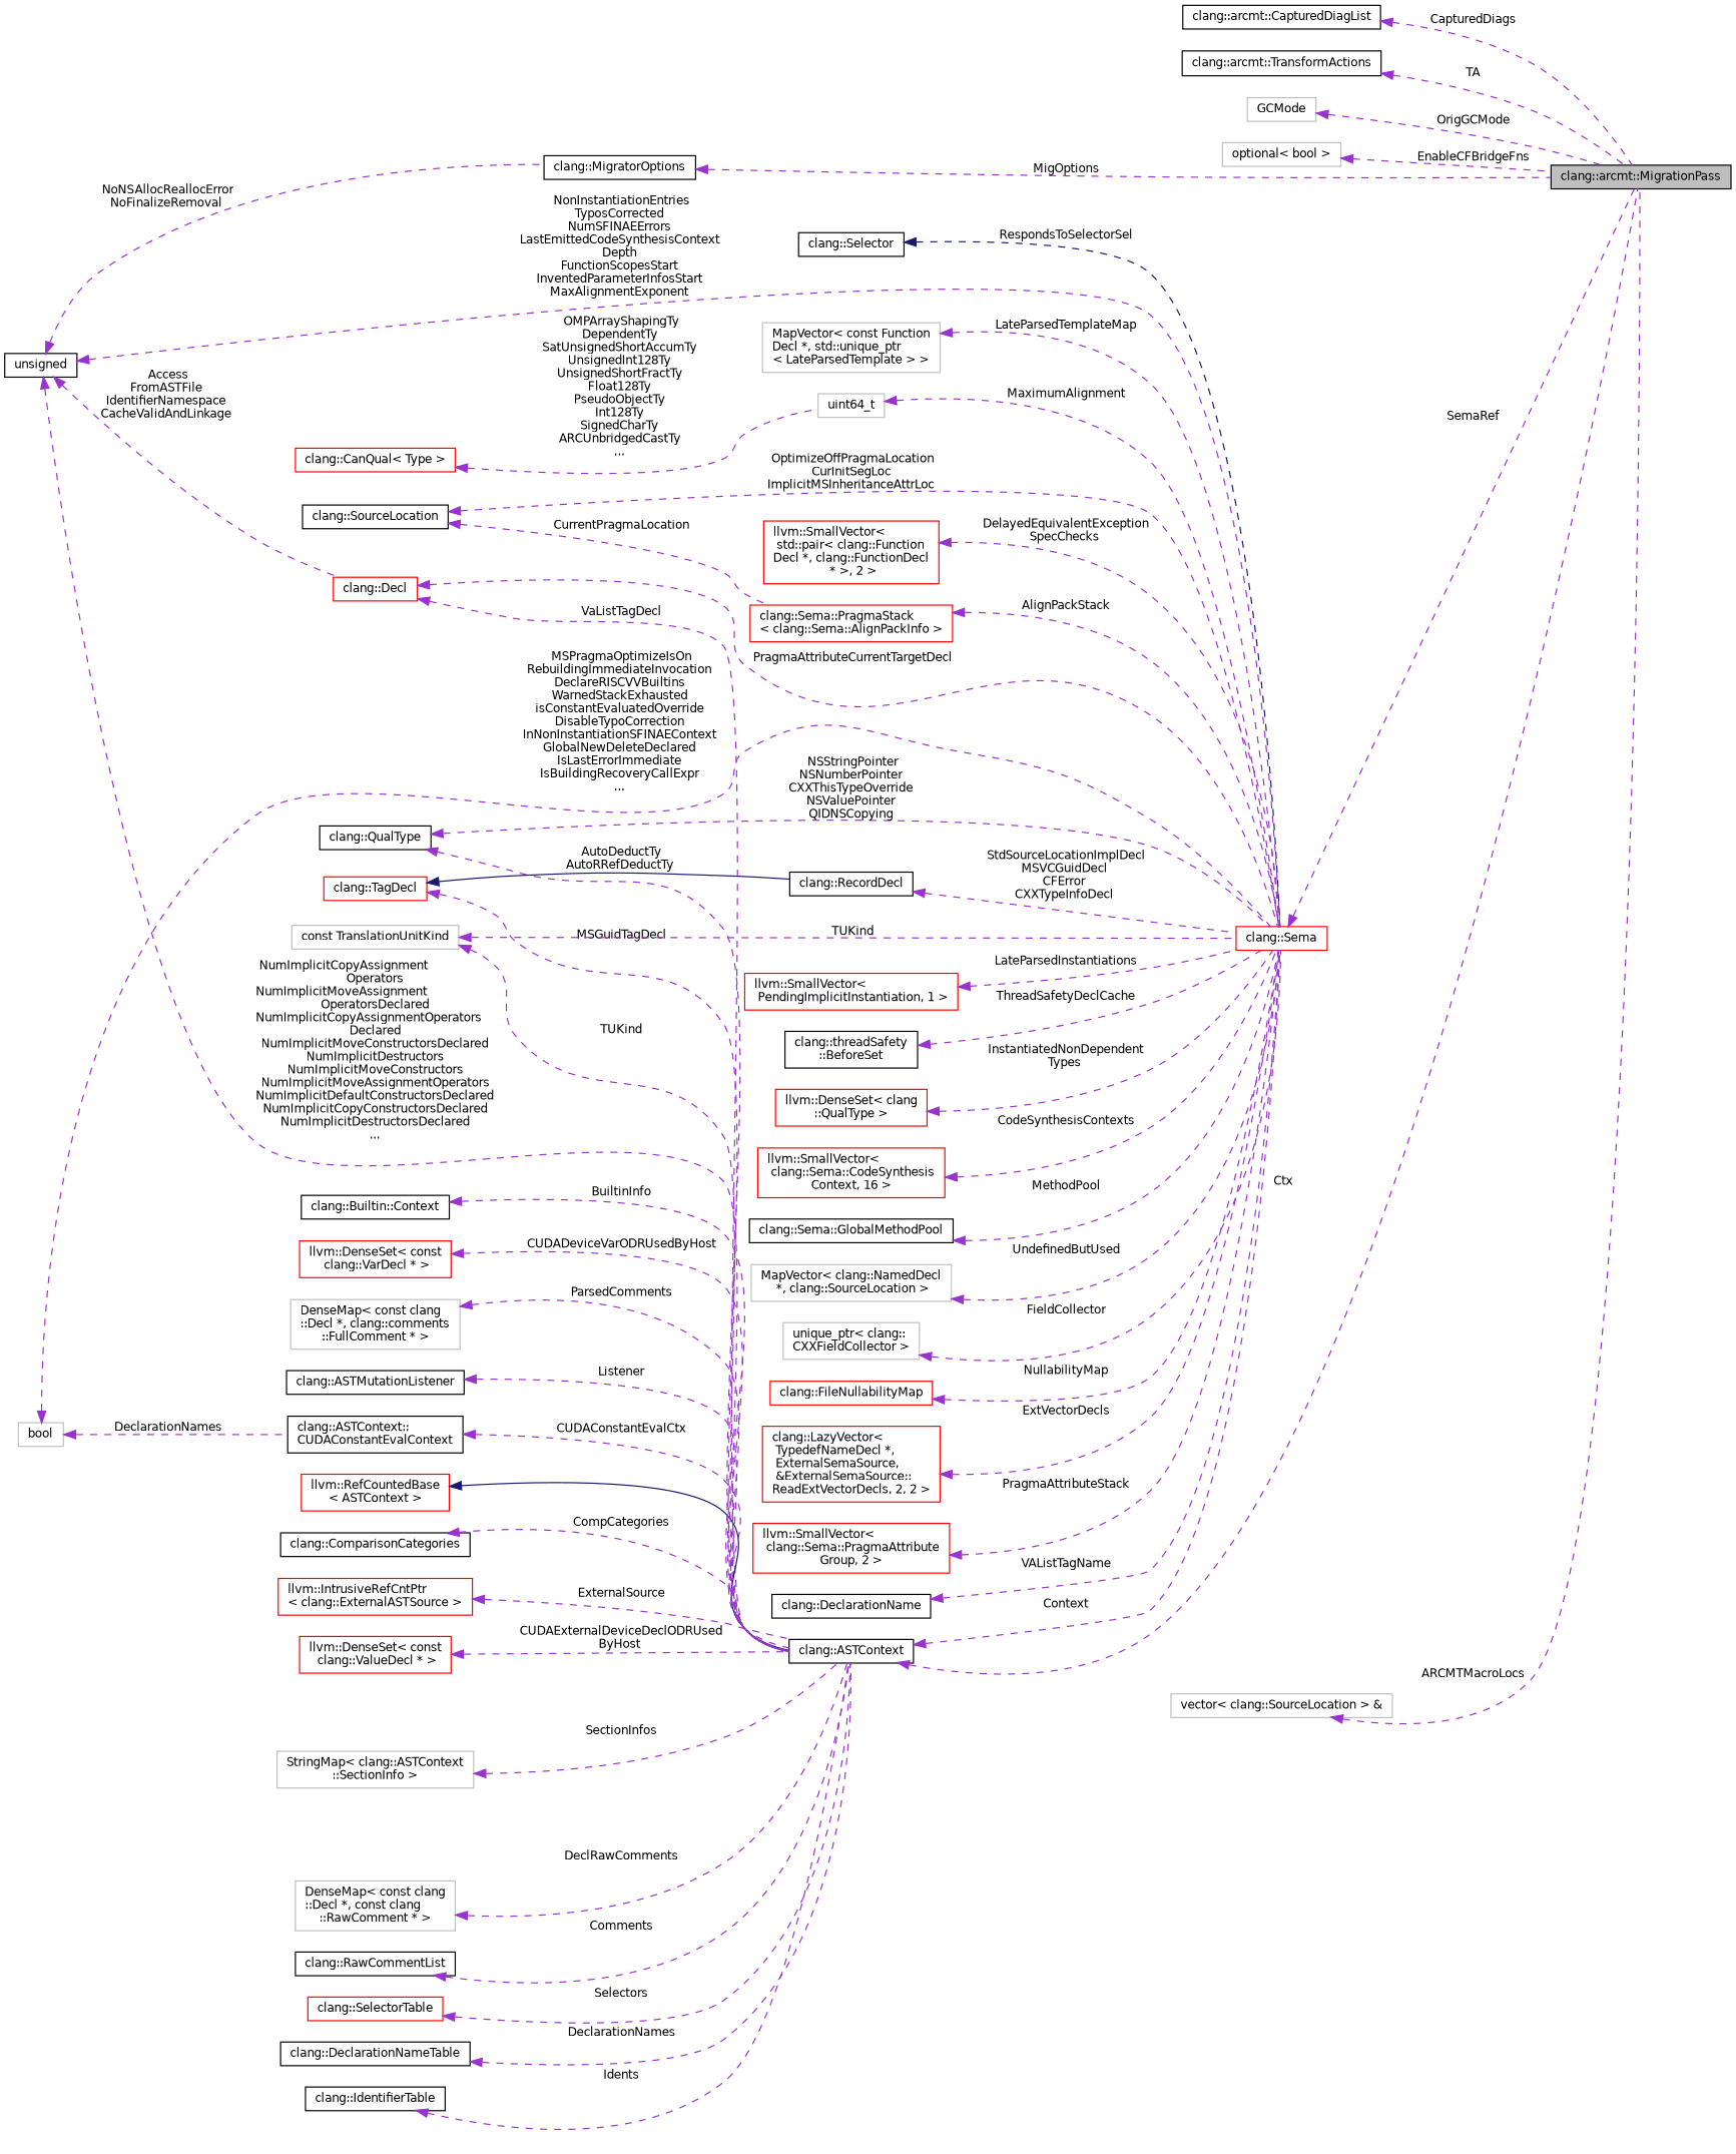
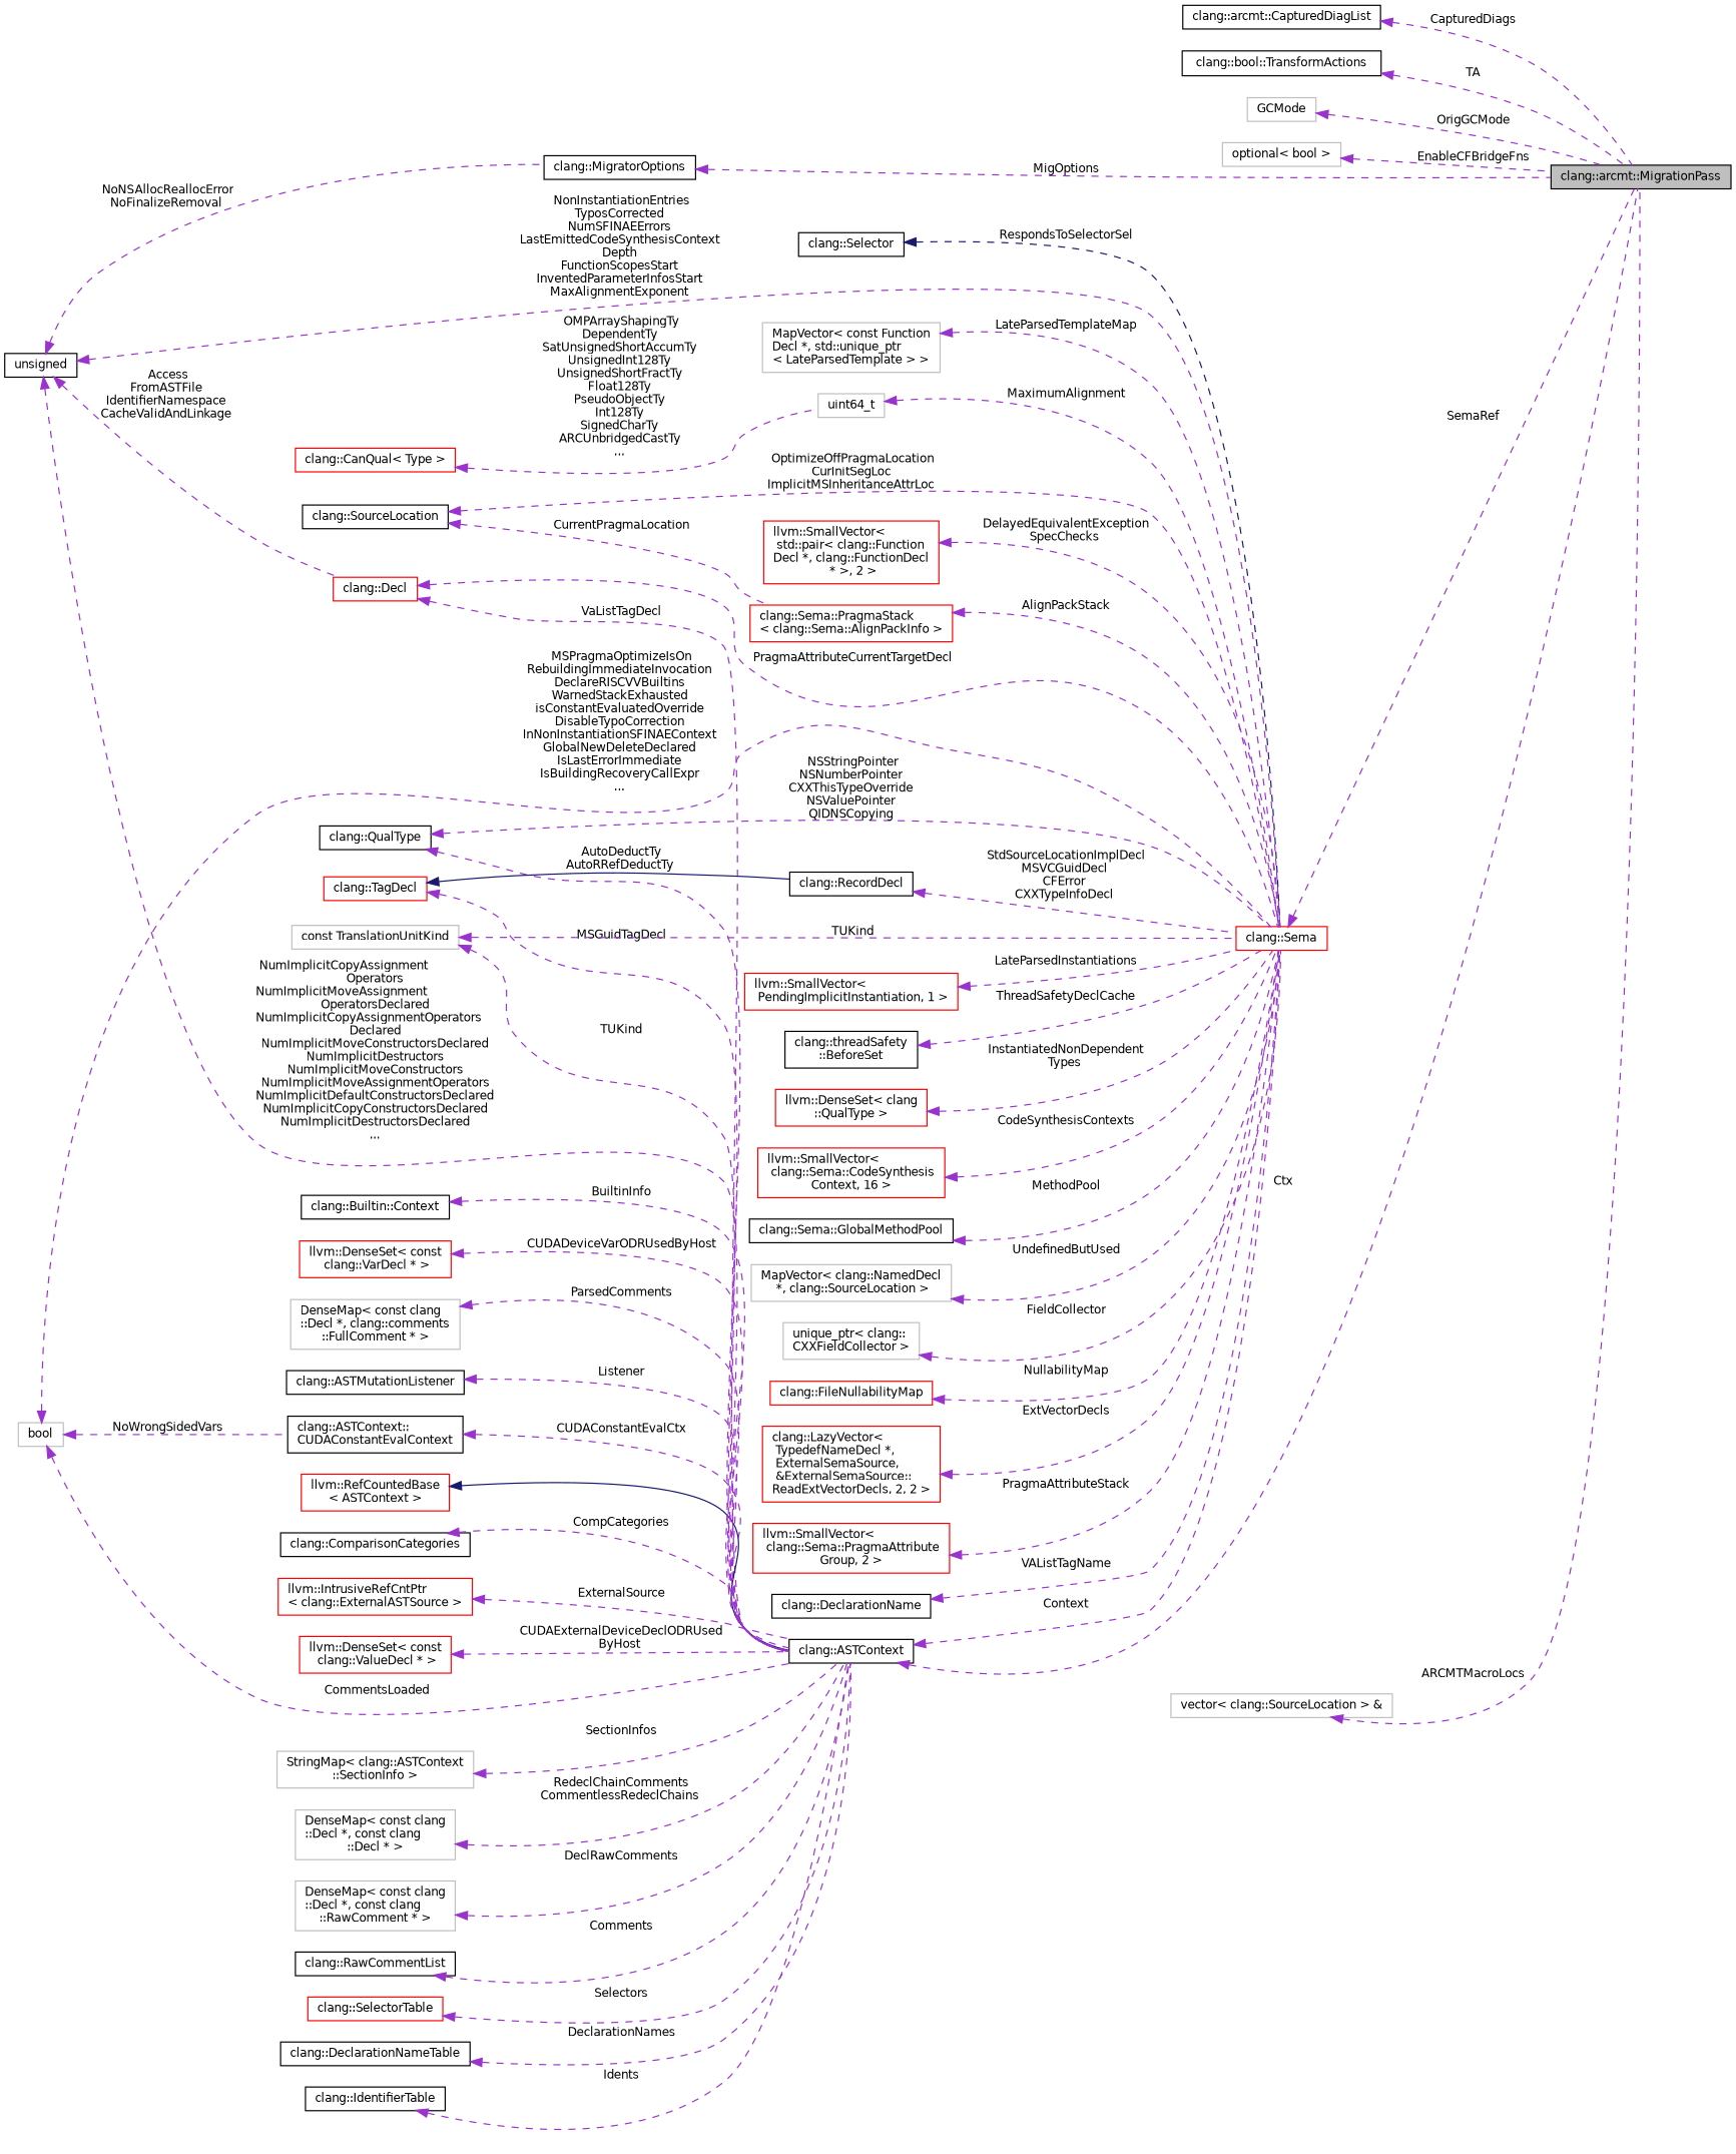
  digraph {
    rankdir=LR
    node [color=black fontname=Helvetica fontsize=10 shape=record]
    edge [color=darkorchid3 dir=back fontname=Helvetica fontsize=10 labelfontname=Helvetica labelfontsize=10 style=dashed]
    n1 [fillcolor=grey75 fontcolor=black height=0.2 label="clang::arcmt::MigrationPass" style=filled width=0.4]
    n2 [height=0.2 label="clang::arcmt::CapturedDiagList" width=0.4]
-   n3 [height=0.2 label="clang::arcmt::TransformActions" width=0.4]
+   n3 [height=0.2 label="clang::bool::TransformActions" width=0.4]
    n4 [color=grey75 height=0.2 label=GCMode width=0.4]
    n5 [color=grey75 height=0.2 label="optional\< bool \>" width=0.4]
    n6 [height=0.2 label="clang::MigratorOptions" width=0.4]
    n7 [height=0.2 label=unsigned width=0.4]
    n8 [height=0.2 label="clang::ASTContext" width=0.4]
    n9 [color=red height=0.2 label="clang::Decl" width=0.4]
    n10 [color=red height=0.2 label="clang::Sema" width=0.4]
    n11 [color=red height=0.2 label="llvm::RefCountedBase\l\< ASTContext \>" width=0.4]
    n12 [height=0.2 label="clang::ComparisonCategories" width=0.4]
    n13 [color=red height=0.2 label="llvm::IntrusiveRefCntPtr\l\< clang::ExternalASTSource \>" width=0.4]
    n14 [color=red height=0.2 label="clang::CanQual\< Type \>" width=0.4]
    n15 [color=grey75 height=0.2 label=uint64_t width=0.4]
    n16 [color=red height=0.2 label="llvm::DenseSet\< const\l clang::ValueDecl * \>" width=0.4]
    n17 [height=0.2 label="clang::IdentifierTable" width=0.4]
    n18 [color=grey75 height=0.2 label="StringMap\< clang::ASTContext\l::SectionInfo \>" width=0.4]
    n19 [height=0.2 label="clang::QualType" width=0.4]
    n20 [color=red height=0.2 label="clang::TagDecl" width=0.4]
    n21 [height=0.2 label="clang::RecordDecl" width=0.4]
+   n22 [color=grey75 height=0.2 label="DenseMap\< const clang\l::Decl *, const clang\l::Decl * \>" width=0.4]
    n23 [color=grey75 height=0.2 label="DenseMap\< const clang\l::Decl *, const clang\l::RawComment * \>" width=0.4]
    n24 [height=0.2 label="clang::RawCommentList" width=0.4]
    n25 [color=grey75 height=0.2 label=bool width=0.4]
    n26 [height=0.2 label="clang::ASTContext::\lCUDAConstantEvalContext" width=0.4]
    n27 [color=grey75 height=0.2 label="const TranslationUnitKind" width=0.4]
    n28 [color=red height=0.2 label="clang::SelectorTable" width=0.4]
    n29 [height=0.2 label="clang::DeclarationNameTable" width=0.4]
    n30 [height=0.2 label="clang::Builtin::Context" width=0.4]
    n31 [color=red height=0.2 label="llvm::DenseSet\< const\l clang::VarDecl * \>" width=0.4]
    n32 [color=grey75 height=0.2 label="DenseMap\< const clang\l::Decl *, clang::comments\l::FullComment * \>" width=0.4]
    n33 [height=0.2 label="clang::ASTMutationListener" width=0.4]
    n34 [color=red height=0.2 label="llvm::SmallVector\<\l PendingImplicitInstantiation, 1 \>" width=0.4]
    n35 [height=0.2 label="clang::threadSafety\l::BeforeSet" width=0.4]
    n36 [color=red height=0.2 label="llvm::DenseSet\< clang\l::QualType \>" width=0.4]
    n37 [color=red height=0.2 label="llvm::SmallVector\<\l clang::Sema::CodeSynthesis\lContext, 16 \>" width=0.4]
    n38 [height=0.2 label="clang::Sema::GlobalMethodPool" width=0.4]
    n39 [color=grey75 height=0.2 label="MapVector\< clang::NamedDecl\l *, clang::SourceLocation \>" width=0.4]
    n40 [color=grey75 height=0.2 label="unique_ptr\< clang::\lCXXFieldCollector \>" width=0.4]
    n41 [color=red height=0.2 label="clang::FileNullabilityMap" width=0.4]
    n42 [color=red height=0.2 label="clang::Sema::PragmaStack\l\< clang::Sema::AlignPackInfo \>" width=0.4]
    n43 [height=0.2 label="clang::SourceLocation" width=0.4]
    n44 [color=red height=0.2 label="clang::LazyVector\<\l TypedefNameDecl *,\l ExternalSemaSource,\l &ExternalSemaSource::\lReadExtVectorDecls, 2, 2 \>" width=0.4]
    n45 [color=red height=0.2 label="llvm::SmallVector\<\l clang::Sema::PragmaAttribute\lGroup, 2 \>" width=0.4]
    n46 [height=0.2 label="clang::DeclarationName" width=0.4]
    n47 [height=0.2 label="clang::Selector" width=0.4]
    n48 [color=grey75 height=0.2 label="MapVector\< const Function\lDecl *, std::unique_ptr\l\< LateParsedTemplate \> \>" width=0.4]
    n49 [color=red height=0.2 label="llvm::SmallVector\<\l std::pair\< clang::Function\lDecl *, clang::FunctionDecl\l * \>, 2 \>" width=0.4]
    n50 [color=grey75 height=0.2 label="vector\< clang::SourceLocation \> &" width=0.4]
    n2 -> n1 [label=" CapturedDiags"]
    n3 -> n1 [label=" TA"]
    n4 -> n1 [label=" OrigGCMode"]
    n5 -> n1 [label=" EnableCFBridgeFns"]
    n6 -> n1 [label=" MigOptions"]
    n7 -> n6 [label=" NoNSAllocReallocError\nNoFinalizeRemoval"]
    n7 -> n8 [label=" NumImplicitCopyAssignment\lOperators\nNumImplicitMoveAssignment\lOperatorsDeclared\nNumImplicitCopyAssignmentOperators\lDeclared\nNumImplicitMoveConstructorsDeclared\nNumImplicitDestructors\nNumImplicitMoveConstructors\nNumImplicitMoveAssignmentOperators\nNumImplicitDefaultConstructorsDeclared\nNumImplicitCopyConstructorsDeclared\nNumImplicitDestructorsDeclared\n..."]
    n7 -> n9 [label=" Access\nFromASTFile\nIdentifierNamespace\nCacheValidAndLinkage"]
    n7 -> n10 [label=" NonInstantiationEntries\nTyposCorrected\nNumSFINAEErrors\nLastEmittedCodeSynthesisContext\lDepth\nFunctionScopesStart\nInventedParameterInfosStart\nMaxAlignmentExponent"]
    n8 -> n1 [label=" Ctx"]
    n8 -> n10 [label=" Context"]
    n9 -> n8 [label=" VaListTagDecl"]
    n9 -> n10 [label=" PragmaAttributeCurrentTargetDecl"]
    n10 -> n1 [label=" SemaRef"]
    n11 -> n8 [color=midnightblue style=solid]
    n12 -> n8 [label=" CompCategories"]
    n13 -> n8 [label=" ExternalSource"]
    n14 -> n15 [label=" OMPArrayShapingTy\nDependentTy\nSatUnsignedShortAccumTy\nUnsignedInt128Ty\nUnsignedShortFractTy\nFloat128Ty\nPseudoObjectTy\nInt128Ty\nSignedCharTy\nARCUnbridgedCastTy\n..."]
    n15 -> n10 [label=" MaximumAlignment"]
    n16 -> n8 [label=" CUDAExternalDeviceDeclODRUsed\lByHost"]
    n17 -> n8 [label=" Idents"]
    n18 -> n8 [label=" SectionInfos"]
    n19 -> n8 [label=" AutoDeductTy\nAutoRRefDeductTy"]
    n19 -> n10 [label=" NSStringPointer\nNSNumberPointer\nCXXThisTypeOverride\nNSValuePointer\nQIDNSCopying"]
    n20 -> n8 [label=" MSGuidTagDecl"]
    n20 -> n21 [color=midnightblue style=solid]
    n21 -> n10 [label=" StdSourceLocationImplDecl\nMSVCGuidDecl\nCFError\nCXXTypeInfoDecl"]
+   n22 -> n8 [label=" RedeclChainComments\nCommentlessRedeclChains"]
    n23 -> n8 [label=" DeclRawComments"]
    n24 -> n8 [label=" Comments"]
+   n25 -> n8 [label=" CommentsLoaded"]
    n25 -> n10 [label=" MSPragmaOptimizeIsOn\nRebuildingImmediateInvocation\nDeclareRISCVVBuiltins\nWarnedStackExhausted\nisConstantEvaluatedOverride\nDisableTypoCorrection\nInNonInstantiationSFINAEContext\nGlobalNewDeleteDeclared\nIsLastErrorImmediate\nIsBuildingRecoveryCallExpr\n..."]
-   n25 -> n26 [label=" DeclarationNames"]
+   n25 -> n26 [label=" NoWrongSidedVars"]
    n26 -> n8 [label=" CUDAConstantEvalCtx"]
    n27 -> n8 [label=" TUKind"]
    n27 -> n10 [label=" TUKind"]
    n28 -> n8 [label=" Selectors"]
    n29 -> n8 [label=" DeclarationNames"]
    n30 -> n8 [label=" BuiltinInfo"]
    n31 -> n8 [label=" CUDADeviceVarODRUsedByHost"]
    n32 -> n8 [label=" ParsedComments"]
    n33 -> n8 [label=" Listener"]
    n34 -> n10 [label=" LateParsedInstantiations"]
    n35 -> n10 [label=" ThreadSafetyDeclCache"]
    n36 -> n10 [label=" InstantiatedNonDependent\lTypes"]
    n37 -> n10 [label=" CodeSynthesisContexts"]
    n38 -> n10 [label=" MethodPool"]
    n39 -> n10 [label=" UndefinedButUsed"]
    n40 -> n10 [label=" FieldCollector"]
    n41 -> n10 [label=" NullabilityMap"]
    n42 -> n10 [label=" AlignPackStack"]
    n43 -> n10 [label=" OptimizeOffPragmaLocation\nCurInitSegLoc\nImplicitMSInheritanceAttrLoc"]
    n43 -> n42 [label=" CurrentPragmaLocation"]
    n44 -> n10 [label=" ExtVectorDecls"]
    n45 -> n10 [label=" PragmaAttributeStack"]
    n46 -> n10 [label=" VAListTagName"]
    n47 -> n10 [color=midnightblue label=" RespondsToSelectorSel"]
    n48 -> n10 [label=" LateParsedTemplateMap"]
    n49 -> n10 [label=" DelayedEquivalentException\lSpecChecks"]
    n50 -> n1 [label=" ARCMTMacroLocs"]
  }
